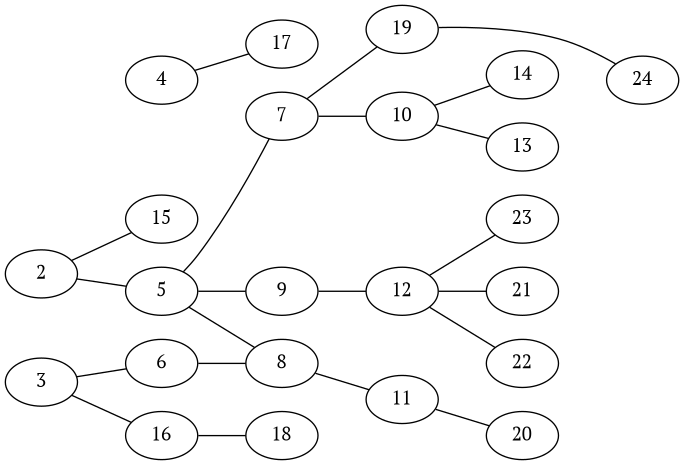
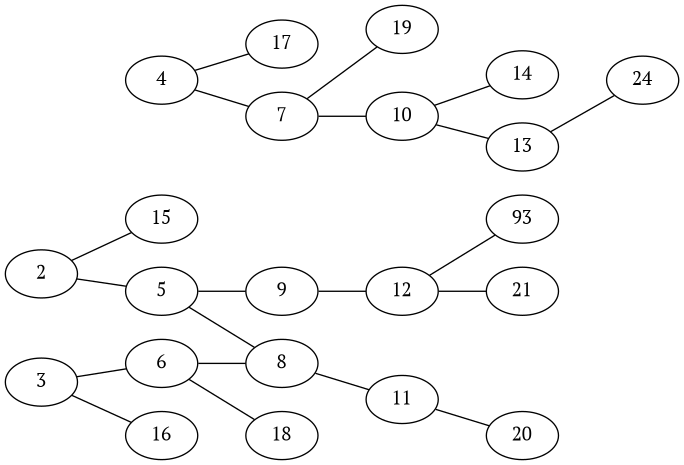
  graph {
    fontname="PT Serif"
    rankdir=LR
    node [chem=H fontname="PT Serif"]
    edge [fontname="PT Serif" valence=1]
    2 [chem=C]
    5 [chem=C]
    15
    3 [chem=C]
    6 [chem=C]
    16
    4 [chem=C]
    7 [chem=C]
    17
    8 [chem=C]
    9 [chem=O]
    18
    10 [chem=C]
    19
    11 [chem=O]
    12 [chem=C]
    13 [chem=O]
    14 [chem=O]
    20
    21
-   22
-   23
+   23 [label=93]
    24
    2 -- 5
    2 -- 15
    5 -- 8 [valence=2]
    5 -- 9
    3 -- 6 [valence=2]
    3 -- 16
    6 -- 8
-   16 -- 18
-   5 -- 7 [valence=2]
+   6 -- 18
+   4 -- 7 [valence=2]
    4 -- 17
    7 -- 10
    7 -- 19
    8 -- 11
    9 -- 12
    10 -- 13
    10 -- 14 [valence=2]
    11 -- 20
    12 -- 21
-   12 -- 22
    12 -- 23
-   19 -- 24
+   13 -- 24
  }
